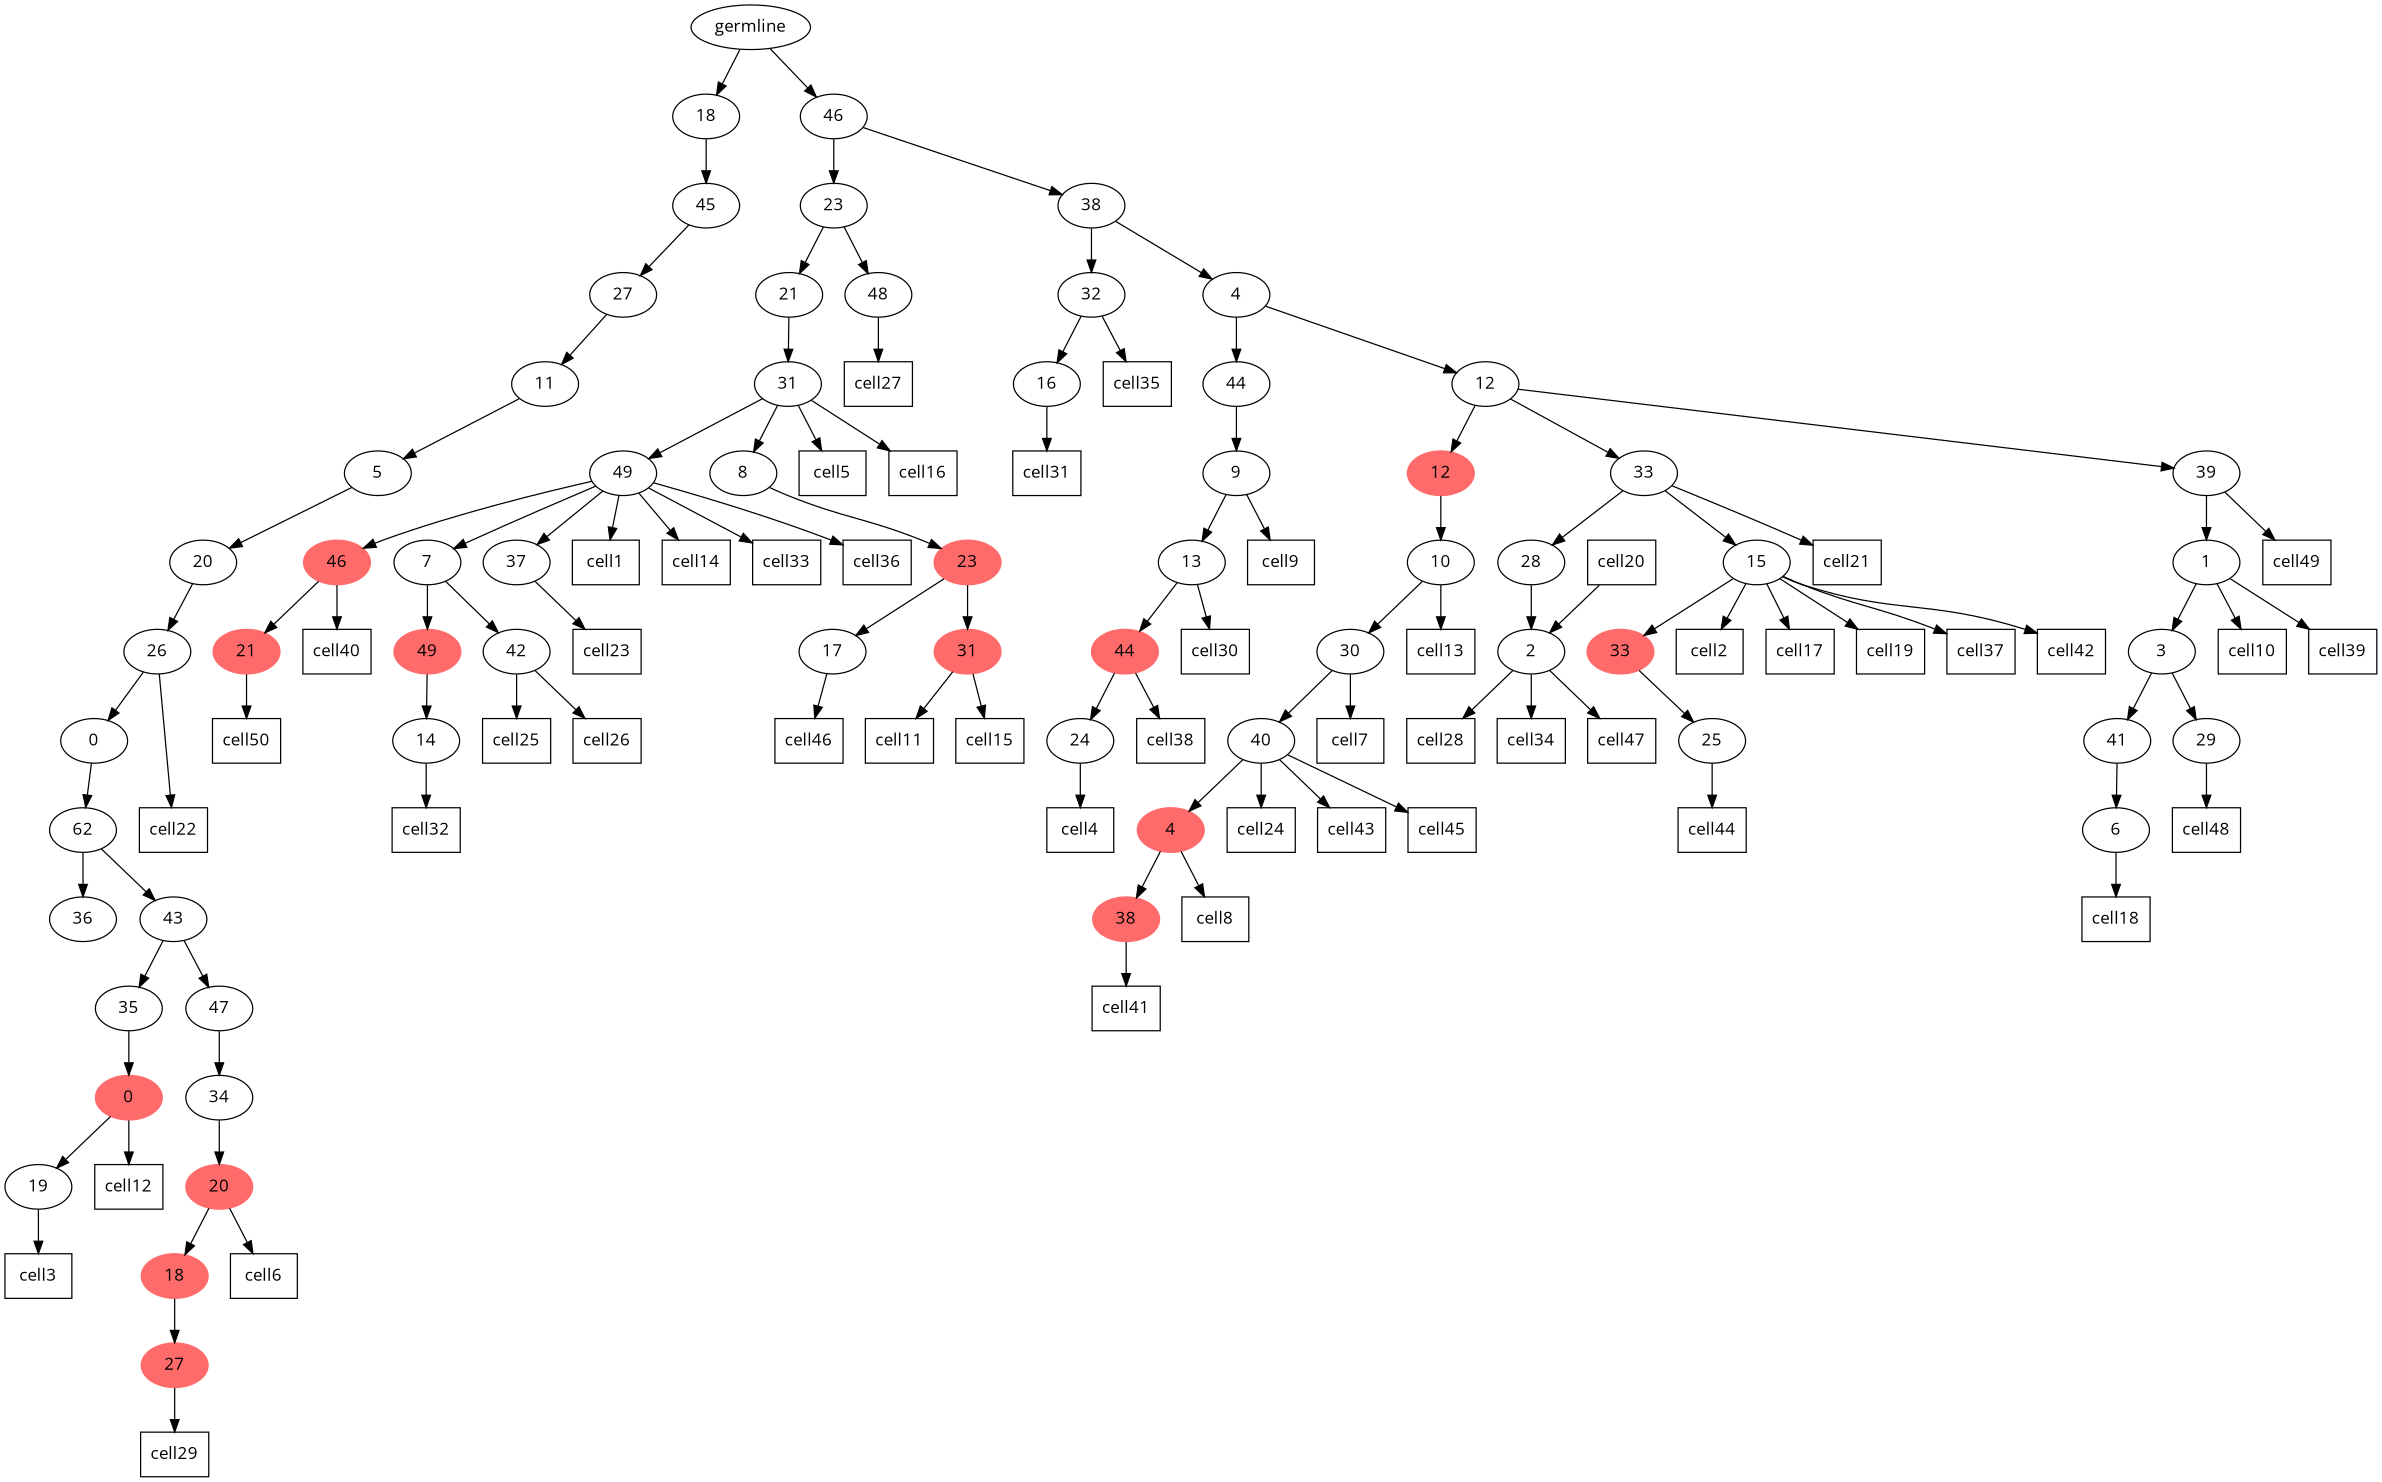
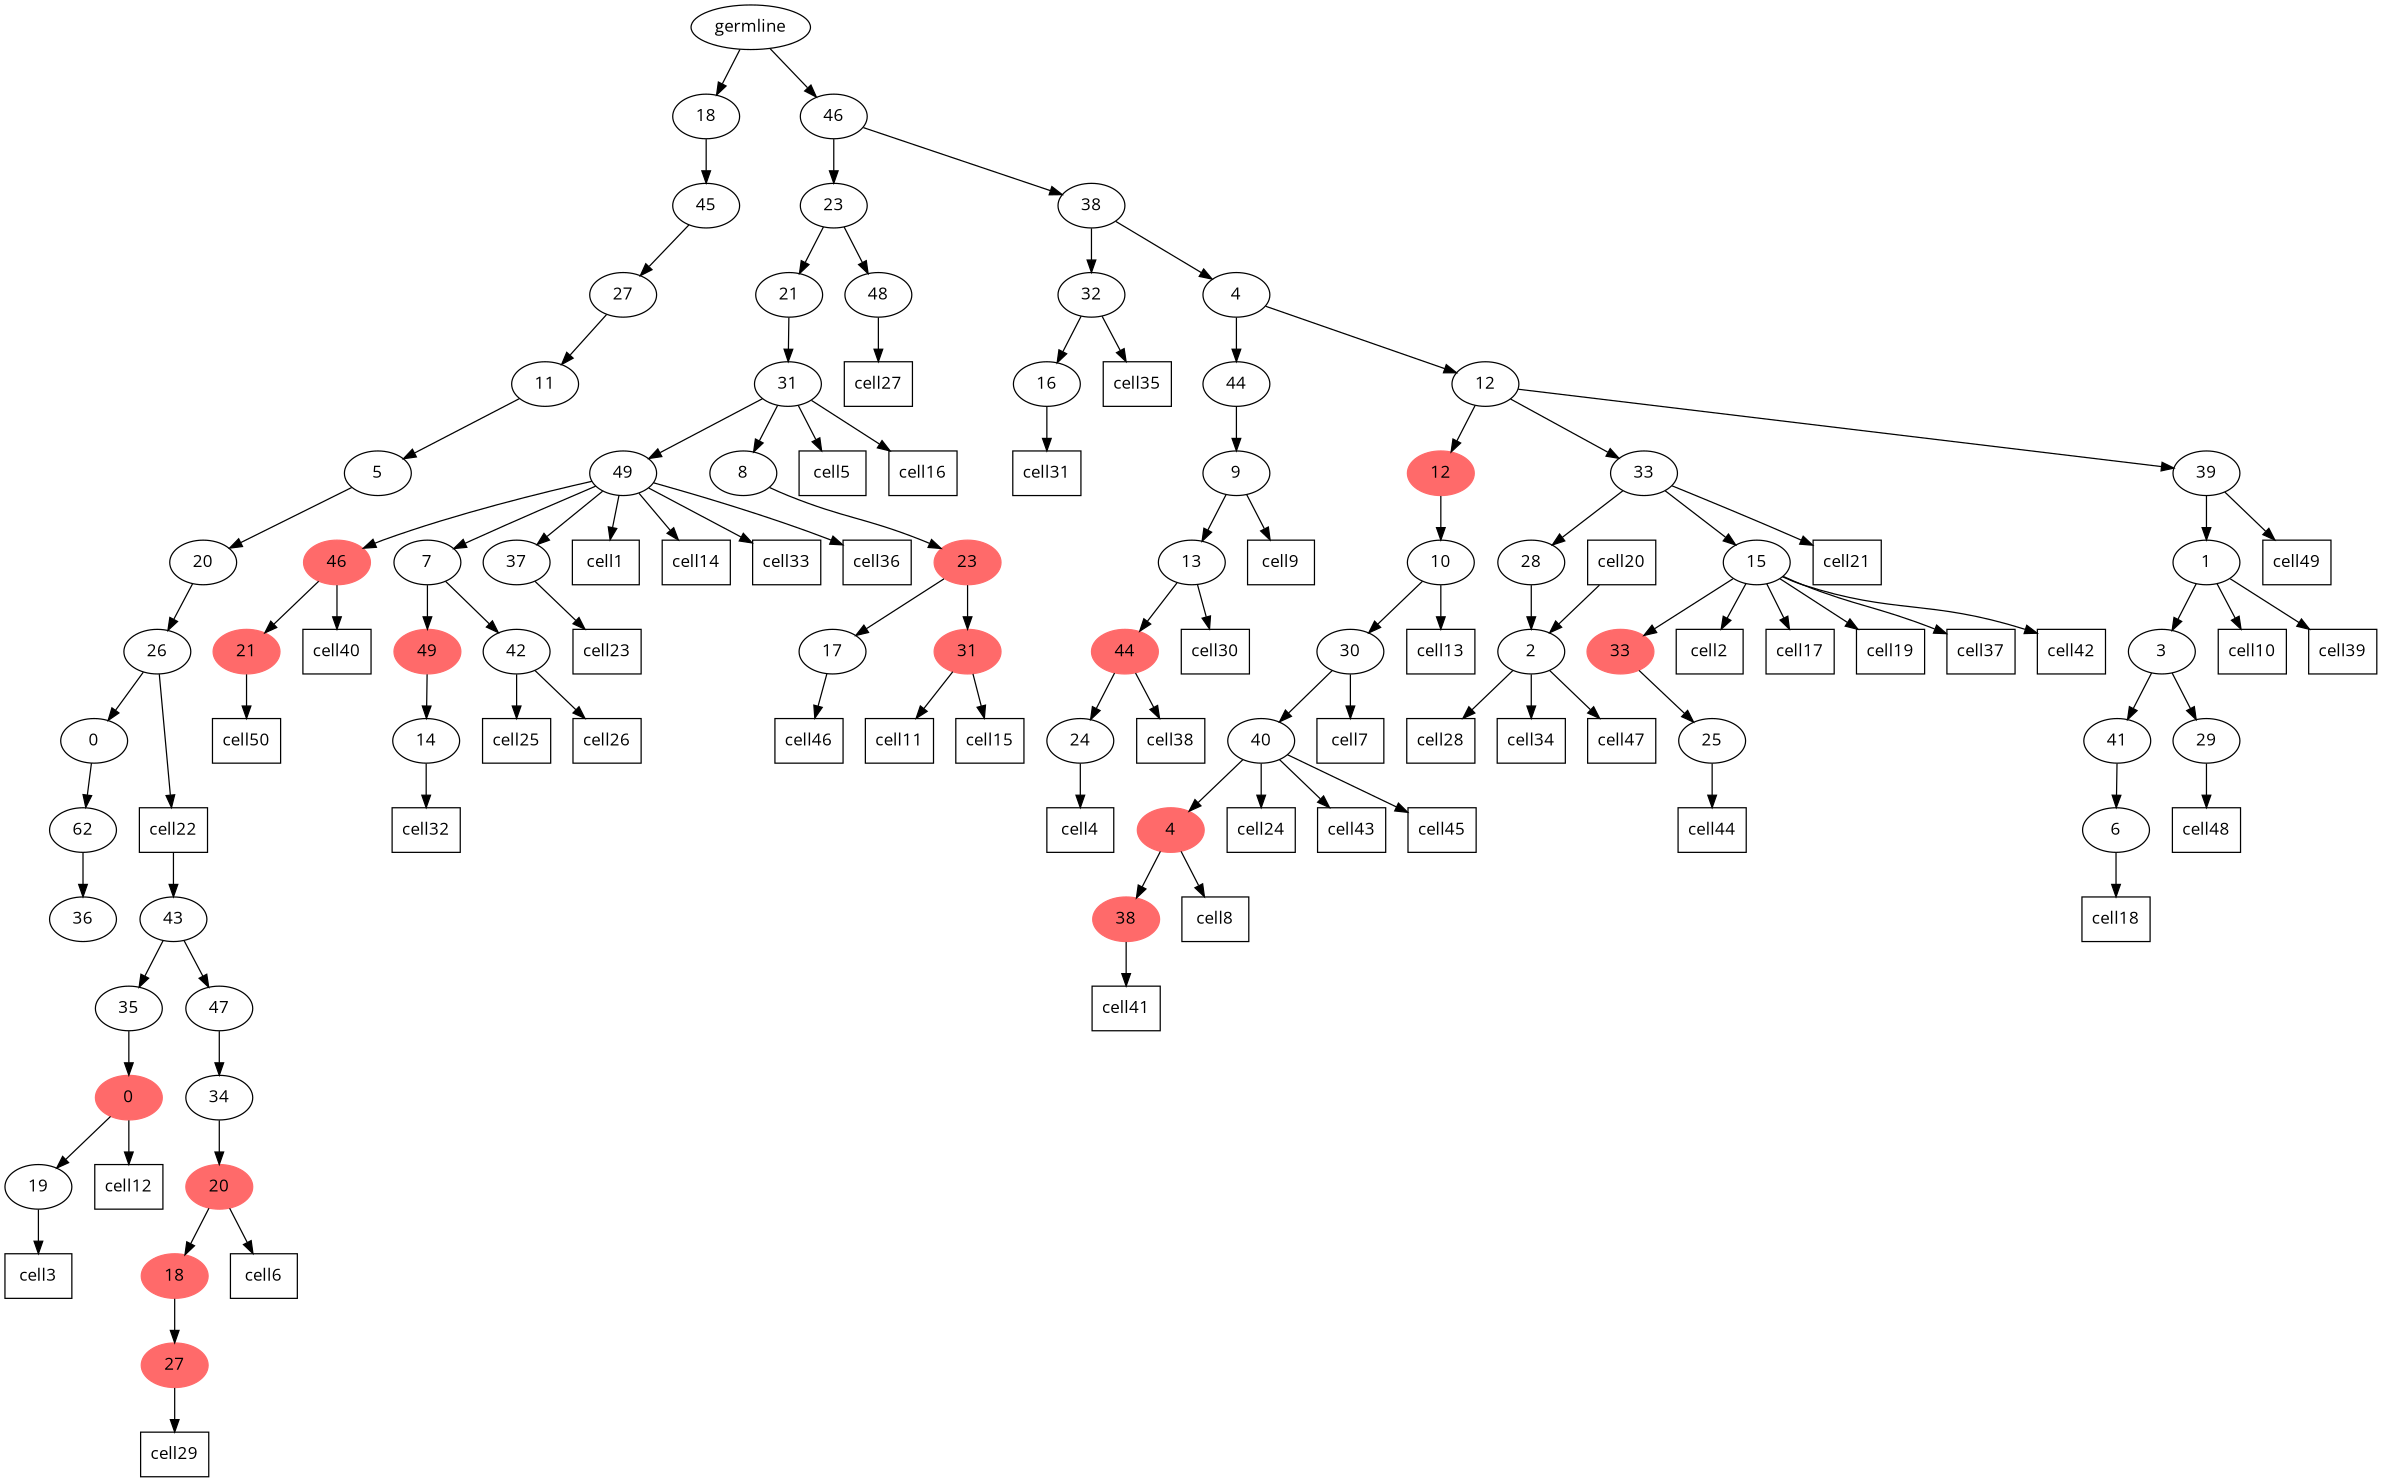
  digraph {
    fontname="Open Sans"
    node [fontname="Open Sans"]
    edge [fontname="Open Sans"]
    n1 [color=indianred1 label=0 style=filled]
    n2 [label=19]
    cell12 [shape=box]
    cell3 [shape=box]
    n5 [label=35]
    n6 [color=indianred1 label=18 style=filled]
    n7 [color=indianred1 label=27 style=filled]
    cell29 [shape=box]
    n9 [color=indianred1 label=20 style=filled]
    cell6 [shape=box]
    n11 [label=34]
    n12 [label=47]
    n13 [label=43]
    n14 [label=62]
    n15 [label=36]
    n16 [label=0]
    n17 [label=26]
    cell22 [shape=box]
    n19 [label=20]
    n20 [label=5]
    n21 [label=11]
    n22 [label=27]
    n23 [label=45]
    n24 [label=18]
    n25 [color=indianred1 label=46 style=filled]
    n26 [color=indianred1 label=21 style=filled]
    cell40 [shape=box]
    cell50 [shape=box]
    n29 [color=indianred1 label=49 style=filled]
    n30 [label=14]
    cell32 [shape=box]
    n32 [label=7]
    n33 [label=42]
    cell25 [shape=box]
    cell26 [shape=box]
    n36 [label=49]
    n37 [label=37]
    cell1 [shape=box]
    cell14 [shape=box]
    cell33 [shape=box]
    cell36 [shape=box]
    cell23 [shape=box]
    n43 [color=indianred1 label=23 style=filled]
    n44 [label=17]
    n45 [color=indianred1 label=31 style=filled]
    cell46 [shape=box]
    cell11 [shape=box]
    cell15 [shape=box]
    n49 [label=8]
    n50 [label=31]
    cell5 [shape=box]
    cell16 [shape=box]
    n53 [label=21]
    n54 [label=23]
    n55 [label=48]
    cell27 [shape=box]
    n57 [label=32]
    n58 [label=16]
    cell35 [shape=box]
    cell31 [shape=box]
    n61 [color=indianred1 label=44 style=filled]
    n62 [label=24]
    cell38 [shape=box]
    cell4 [shape=box]
    n65 [label=13]
    cell30 [shape=box]
    n67 [label=9]
    cell9 [shape=box]
    n69 [label=44]
    n70 [color=indianred1 label=4 style=filled]
    n71 [color=indianred1 label=38 style=filled]
    cell8 [shape=box]
    cell41 [shape=box]
    n74 [label=40]
    cell24 [shape=box]
    cell43 [shape=box]
    cell45 [shape=box]
    n78 [label=30]
    cell7 [shape=box]
    n80 [label=10]
    cell13 [shape=box]
    n82 [color=indianred1 label=12 style=filled]
    n83 [label=28]
    n84 [label=2]
    cell28 [shape=box]
    cell34 [shape=box]
    cell47 [shape=box]
    cell20 [shape=box]
    n89 [color=indianred1 label=33 style=filled]
    n90 [label=25]
    cell44 [shape=box]
    n92 [label=15]
    cell2 [shape=box]
    cell17 [shape=box]
    cell19 [shape=box]
    cell37 [shape=box]
    cell42 [shape=box]
    n98 [label=33]
    cell21 [shape=box]
    n100 [label=41]
    n101 [label=6]
    cell18 [shape=box]
    n103 [label=3]
    n104 [label=29]
    cell48 [shape=box]
    n106 [label=1]
    cell10 [shape=box]
    cell39 [shape=box]
    n109 [label=39]
    cell49 [shape=box]
    n111 [label=12]
    n112 [label=4]
    n113 [label=38]
    n114 [label=46]
    n115 [label=germline]
    n1 -> n2
    n1 -> cell12
    n2 -> cell3
    n5 -> n1
    n6 -> n7
    n7 -> cell29
    n9 -> n6
    n9 -> cell6
    n11 -> n9
    n12 -> n11
    n13 -> n5
    n13 -> n12
-   n14 -> n13
+   cell22 -> n13
    n14 -> n15
    n16 -> n14
    n17 -> n16
    n17 -> cell22
    n19 -> n17
    n20 -> n19
    n21 -> n20
    n22 -> n21
    n23 -> n22
    n24 -> n23
    n25 -> n26
    n25 -> cell40
    n26 -> cell50
    n29 -> n30
    n30 -> cell32
    n32 -> n29
    n32 -> n33
    n33 -> cell25
    n33 -> cell26
    n36 -> n25
    n36 -> n32
    n36 -> n37
    n36 -> cell1
    n36 -> cell14
    n36 -> cell33
    n36 -> cell36
    n37 -> cell23
    n43 -> n44
    n43 -> n45
    n44 -> cell46
    n45 -> cell11
    n45 -> cell15
    n49 -> n43
    n50 -> n36
    n50 -> n49
    n50 -> cell5
    n50 -> cell16
    n53 -> n50
    n54 -> n53
    n54 -> n55
    n55 -> cell27
    n57 -> n58
    n57 -> cell35
    n58 -> cell31
    n61 -> n62
    n61 -> cell38
    n62 -> cell4
    n65 -> n61
    n65 -> cell30
    n67 -> n65
    n67 -> cell9
    n69 -> n67
    n70 -> n71
    n70 -> cell8
    n71 -> cell41
    n74 -> n70
    n74 -> cell24
    n74 -> cell43
    n74 -> cell45
    n78 -> n74
    n78 -> cell7
    n80 -> n78
    n80 -> cell13
    n82 -> n80
    n83 -> n84
    n84 -> cell28
    n84 -> cell34
    n84 -> cell47
    cell20 -> n84
    n89 -> n90
    n90 -> cell44
    n92 -> n89
    n92 -> cell2
    n92 -> cell17
    n92 -> cell19
    n92 -> cell37
    n92 -> cell42
    n98 -> n83
    n98 -> n92
    n98 -> cell21
    n100 -> n101
    n101 -> cell18
    n103 -> n100
    n103 -> n104
    n104 -> cell48
    n106 -> n103
    n106 -> cell10
    n106 -> cell39
    n109 -> n106
    n109 -> cell49
    n111 -> n82
    n111 -> n98
    n111 -> n109
    n112 -> n69
    n112 -> n111
    n113 -> n57
    n113 -> n112
    n114 -> n54
    n114 -> n113
    n115 -> n24
    n115 -> n114
  }
